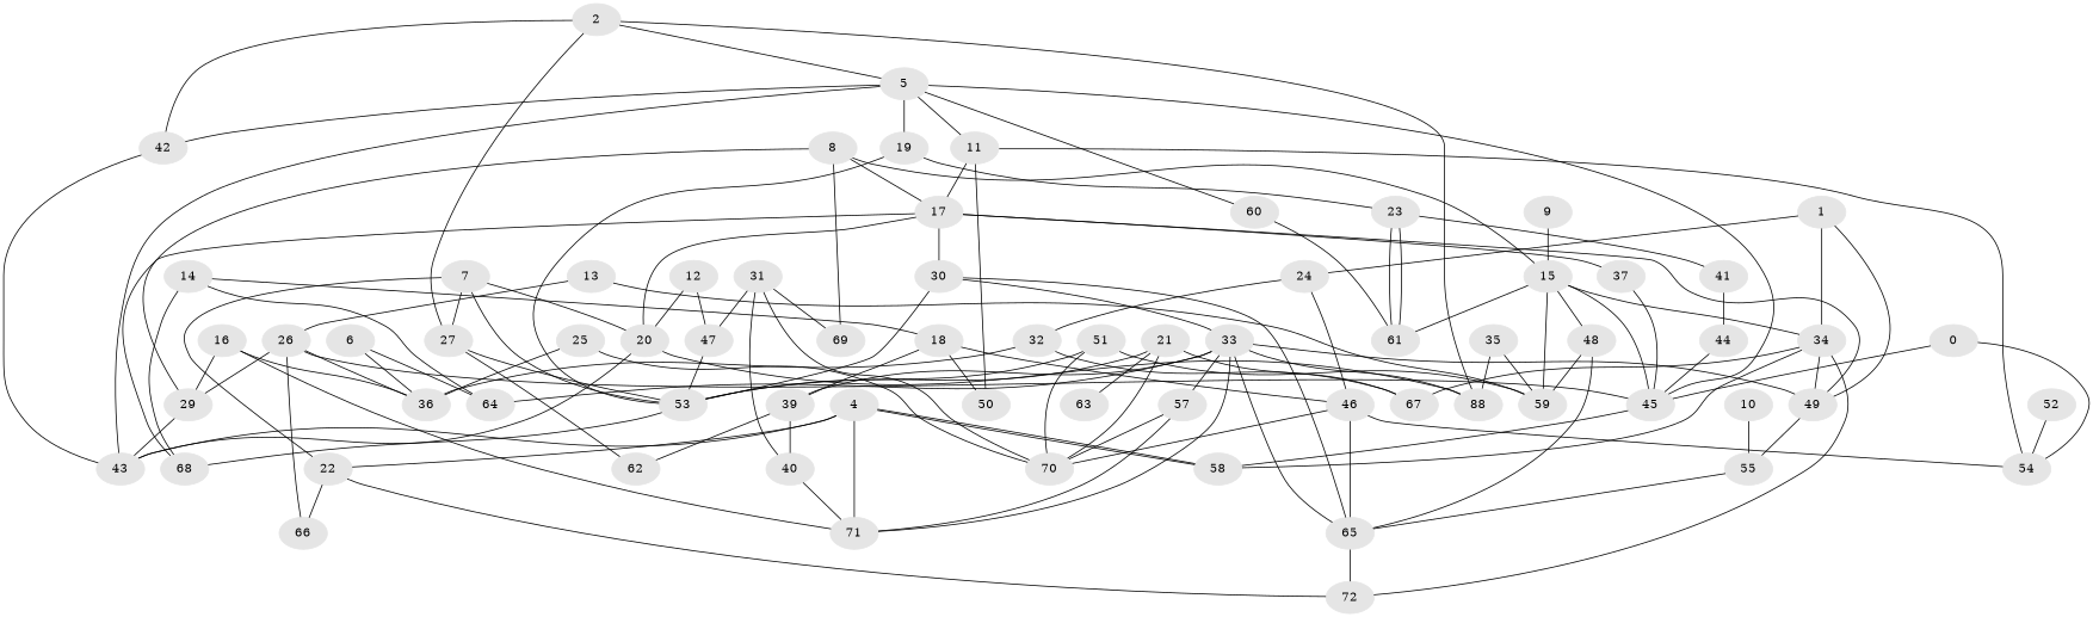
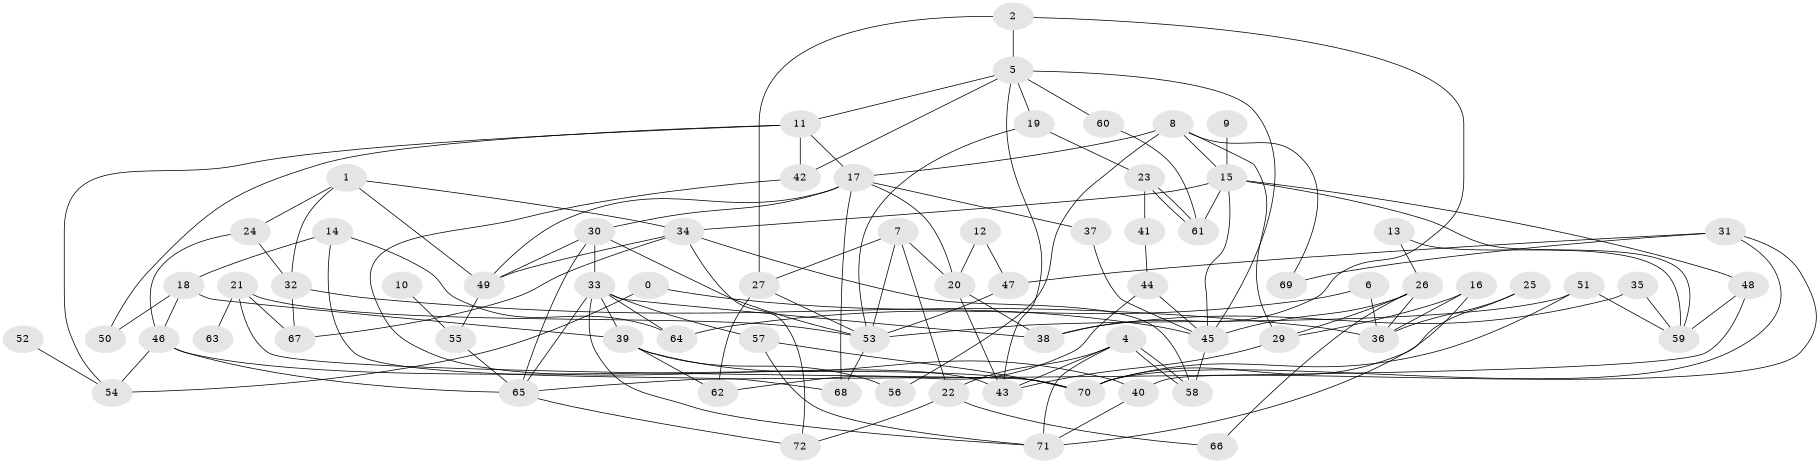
  graph {
    node [color=gray90 style=filled]
    1
    24
    32
    34
    49
    46
    36
    67
    58
    72
    55
    2
    5
    27
-   38 [label=88]
+   38
    42
    45
    43
    11
    19
    60
    53
    62
    n24 [label=0]
    54
    4
    22
    71
    66
    57
    70
    17
    50
    23
    61
    6
    64
    9
    15
    7
    20
    68
    8
    29
+   56
    69
    59
    48
    30
    37
    10
    65
    12
    47
    13
    26
    14
    18
    39
    16
    33
    40
    52
    41
    21
    63
    44
    25
    31
    35
    51
    1 -- 24
+   1 -- 32
    1 -- 34
    1 -- 49
    24 -- 32
    24 -- 46
    32 -- 36
    32 -- 67
    34 -- 49
    34 -- 67
    34 -- 58
    34 -- 72
    49 -- 55
    46 -- 54
    46 -- 70
    46 -- 65
    55 -- 65
    2 -- 5
    2 -- 27
    2 -- 38
-   2 -- 42
+   11 -- 42
    5 -- 42
    5 -- 45
    5 -- 43
    5 -- 11
    5 -- 19
    5 -- 60
    27 -- 53
    27 -- 62
    42 -- 43
    45 -- 58
    11 -- 54
    11 -- 17
    11 -- 50
    19 -- 53
    19 -- 23
    60 -- 61
    53 -- 68
    n24 -- 45
    n24 -- 54
    4 -- 58
    4 -- 58
    4 -- 43
    4 -- 22
    4 -- 71
    22 -- 72
    22 -- 66
    57 -- 71
    57 -- 70
    17 -- 49
    17 -- 20
    17 -- 68
    17 -- 30
    17 -- 37
    23 -- 61
    23 -- 61
    23 -- 41
    6 -- 36
    6 -- 64
    9 -- 15
    15 -- 34
    15 -- 45
    15 -- 61
    15 -- 59
    15 -- 48
    7 -- 27
    7 -- 53
    7 -- 22
    7 -- 20
    20 -- 38
    20 -- 43
    8 -- 17
    8 -- 15
    8 -- 29
+   8 -- 56
    8 -- 69
    29 -- 43
    48 -- 59
    48 -- 65
    30 -- 53
    30 -- 65
    30 -- 33
    37 -- 45
    10 -- 55
    65 -- 72
    12 -- 20
    12 -- 47
    47 -- 53
    13 -- 59
    13 -- 26
    26 -- 36
    26 -- 45
    26 -- 66
    26 -- 29
    14 -- 64
    14 -- 68
    14 -- 18
    18 -- 46
    18 -- 50
    18 -- 39
    39 -- 62
+   39 -- 56
    39 -- 40
    16 -- 36
    16 -- 71
    16 -- 29
-   33 -- 49
+   30 -- 49
    33 -- 38
    33 -- 71
    33 -- 57
    33 -- 64
    33 -- 65
    33 -- 39
    40 -- 71
    52 -- 54
    41 -- 44
    21 -- 67
    21 -- 53
    21 -- 70
    21 -- 63
    44 -- 45
+   44 -- 62
    25 -- 36
    25 -- 70
    31 -- 70
    31 -- 69
    31 -- 47
    31 -- 40
    35 -- 38
    35 -- 59
    51 -- 53
    51 -- 70
    51 -- 59
  }
